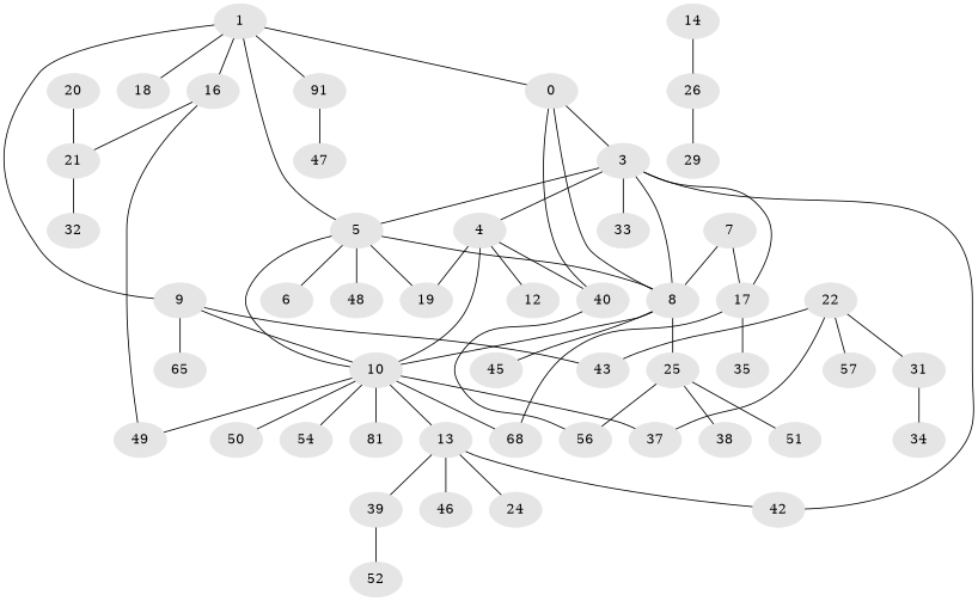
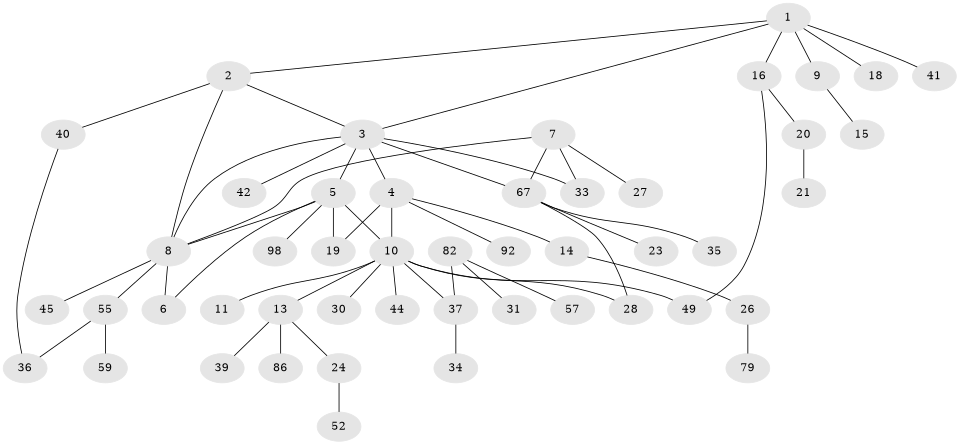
  graph {
    node [color=gray90 style=filled]
    1
-   2 [label=0]
+   2
    5
    9
    16
    18
-   41 [label=91]
+   41
    3
    8
    40
    10
    19
    6
-   48
-   15 [label=65]
-   43
+   48 [label=98]
+   15
    49
    20
-   47
    4
-   17
+   17 [label=67]
    33
    42
-   25
+   25 [label=55]
    45
-   36 [label=56]
-   12
+   36
+   12 [label=92]
    14
-   28 [label=68]
+   28
+   23
    35
-   11 [label=81]
+   11
    13
-   30 [label=50]
+   30
    37
-   44 [label=54]
+   44
    26
-   22
+   22 [label=82]
    31
    n40 [label=57]
    7
-   38
-   51
+   27
+   51 [label=59]
    24
    39
-   46
+   46 [label=86]
    52
-   29
+   29 [label=79]
    21
-   32
    34
    1 -- 2
-   1 -- 5
+   1 -- 3
    1 -- 9
    1 -- 16
    1 -- 18
    1 -- 41
    2 -- 3
    2 -- 8
    2 -- 40
    5 -- 8
    5 -- 10
    5 -- 19
    5 -- 6
    5 -- 48
-   9 -- 10
    9 -- 15
-   9 -- 43
    16 -- 49
-   16 -- 21
-   41 -- 47
+   16 -- 20
    3 -- 5
    3 -- 8
    3 -- 4
    3 -- 17
    3 -- 33
    3 -- 42
-   8 -- 10
+   8 -- 6
    8 -- 25
    8 -- 45
    40 -- 36
    10 -- 49
    10 -- 28
    10 -- 11
    10 -- 13
    10 -- 30
    10 -- 37
    10 -- 44
    20 -- 21
    4 -- 10
    4 -- 19
    4 -- 12
-   4 -- 40
+   4 -- 14
    17 -- 28
+   17 -- 23
    17 -- 35
    25 -- 36
-   25 -- 38
    25 -- 51
    14 -- 26
-   13 -- 42
    13 -- 24
    13 -- 39
    13 -- 46
    26 -- 29
-   22 -- 43
    22 -- 37
    22 -- 31
    22 -- n40
-   31 -- 34
+   37 -- 34
    7 -- 8
    7 -- 17
-   39 -- 52
-   21 -- 32
+   7 -- 33
+   7 -- 27
+   24 -- 52
  }
